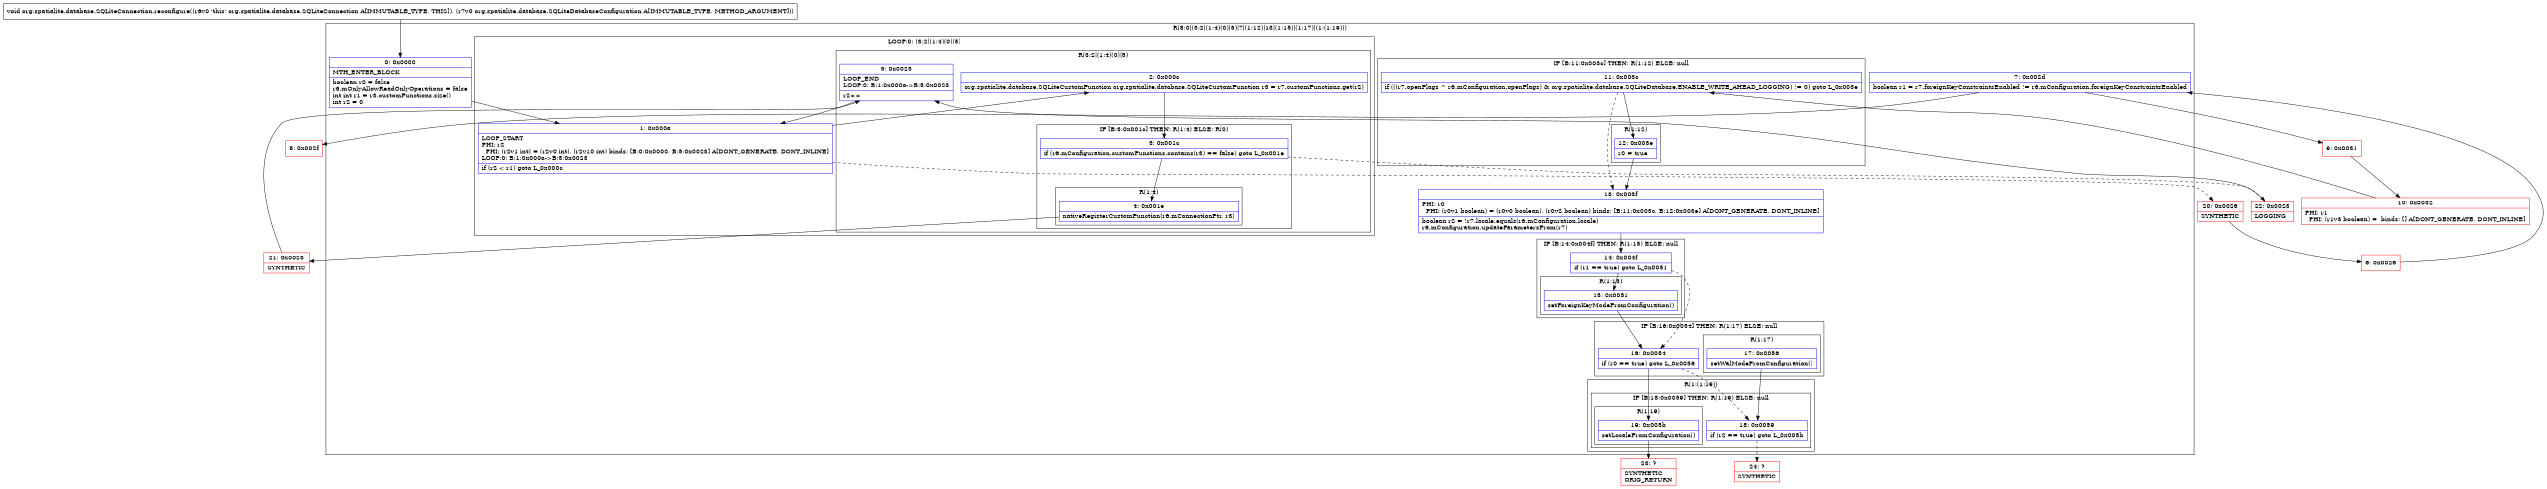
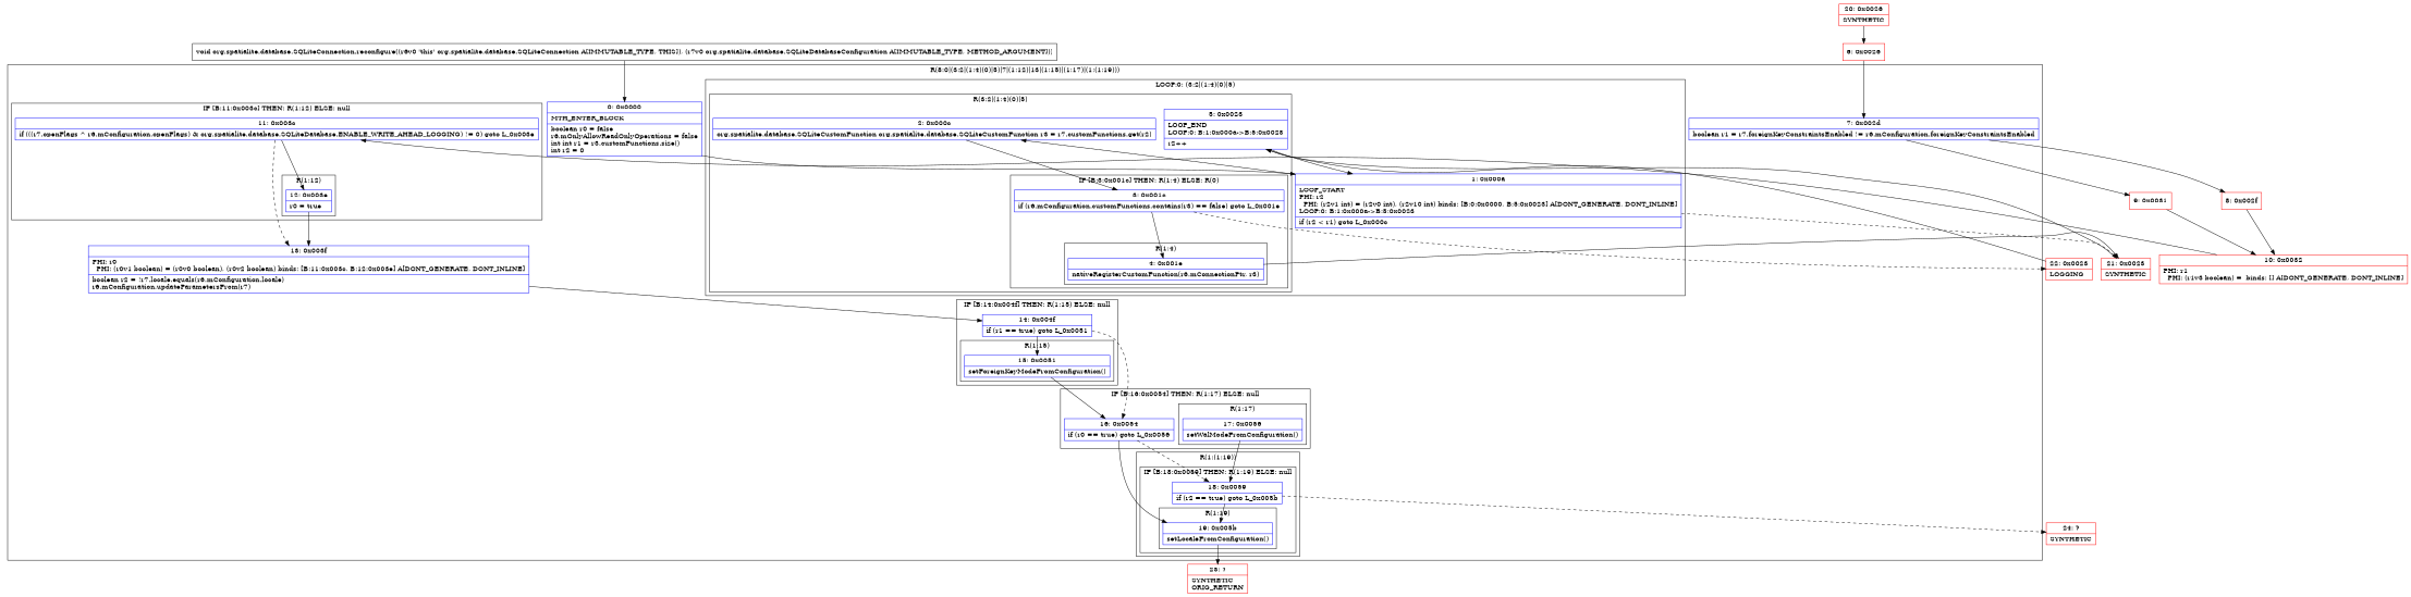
  digraph {
    node [color=blue shape=record]
    n1 [label="{4\:\ 0x001e|nativeRegisterCustomFunction(r6.mConnectionPtr, r3)\l}"]
    n2 [label="{3\:\ 0x001c|if (r6.mConfiguration.customFunctions.contains(r3) == false) goto L_0x001e\l}"]
    n3 [label="{2\:\ 0x000c|org.spatialite.database.SQLiteCustomFunction org.spatialite.database.SQLiteCustomFunction r3 = r7.customFunctions.get(r2)\l}"]
    n4 [label="{5\:\ 0x0023|LOOP_END\lLOOP:0: B:1:0x000a\-\>B:5:0x0023\l|r2++\l}"]
    n5 [label="{1\:\ 0x000a|LOOP_START\lPHI: r2 \l  PHI: (r2v1 int) = (r2v0 int), (r2v10 int) binds: [B:0:0x0000, B:5:0x0023] A[DONT_GENERATE, DONT_INLINE]\lLOOP:0: B:1:0x000a\-\>B:5:0x0023\l|if (r2 \< r1) goto L_0x000c\l}"]
    n6 [label="{12\:\ 0x003e|r0 = true\l}"]
    n7 [label="{11\:\ 0x003c|if (((r7.openFlags ^ r6.mConfiguration.openFlags) & org.spatialite.database.SQLiteDatabase.ENABLE_WRITE_AHEAD_LOGGING) != 0) goto L_0x003e\l}"]
    n8 [label="{15\:\ 0x0051|setForeignKeyModeFromConfiguration()\l}"]
    n9 [label="{14\:\ 0x004f|if (r1 == true) goto L_0x0051\l}"]
    n10 [label="{17\:\ 0x0056|setWalModeFromConfiguration()\l}"]
    n11 [label="{16\:\ 0x0054|if (r0 == true) goto L_0x0056\l}"]
    n12 [label="{19\:\ 0x005b|setLocaleFromConfiguration()\l}"]
    n13 [label="{18\:\ 0x0059|if (r2 == true) goto L_0x005b\l}"]
    n14 [label="{0\:\ 0x0000|MTH_ENTER_BLOCK\l|boolean r0 = false\lr6.mOnlyAllowReadOnlyOperations = false\lint int r1 = r3.customFunctions.size()\lint r2 = 0\l}"]
    n15 [label="{7\:\ 0x002d|boolean r1 = r7.foreignKeyConstraintsEnabled != r6.mConfiguration.foreignKeyConstraintsEnabled\l}"]
    n16 [label="{13\:\ 0x003f|PHI: r0 \l  PHI: (r0v1 boolean) = (r0v0 boolean), (r0v2 boolean) binds: [B:11:0x003c, B:12:0x003e] A[DONT_GENERATE, DONT_INLINE]\l|boolean r2 = !r7.locale.equals(r6.mConfiguration.locale)\lr6.mConfiguration.updateParametersFrom(r7)\l}"]
    n17 [color=red label="{21\:\ 0x0023|SYNTHETIC\l}"]
    n18 [color=red label="{22\:\ 0x0023|LOGGING\l}"]
    n19 [color=red label="{20\:\ 0x0026|SYNTHETIC\l}"]
    n20 [color=red label="{23\:\ ?|SYNTHETIC\lORIG_RETURN\l}"]
    n21 [color=red label="{24\:\ ?|SYNTHETIC\l}"]
    n22 [color=red label="{8\:\ 0x002f}"]
    n23 [color=red label="{9\:\ 0x0031}"]
    n24 [color=red label="{6\:\ 0x0026}"]
    n25 [color=red label="{10\:\ 0x0032|PHI: r1 \l  PHI: (r1v3 boolean) =  binds: [] A[DONT_GENERATE, DONT_INLINE]\l}"]
    n26 [label="{void org.spatialite.database.SQLiteConnection.reconfigure((r6v0 'this' org.spatialite.database.SQLiteConnection A[IMMUTABLE_TYPE, THIS]), (r7v0 org.spatialite.database.SQLiteDatabaseConfiguration A[IMMUTABLE_TYPE, METHOD_ARGUMENT])) }" color=""]
    subgraph cluster_1 {
      label="R(8:0|(3:2|(1:4)(0)|5)|7|(1:12)|13|(1:15)|(1:17)|(1:(1:19)))"
      n14
      n15
      n16
      subgraph cluster_2 {
        label="LOOP:0: (3:2|(1:4)(0)|5)"
        n5
        subgraph cluster_3 {
          label="R(3:2|(1:4)(0)|5)"
          n3
          n4
          subgraph cluster_4 {
            label="IF [B:3:0x001c] THEN: R(1:4) ELSE: R(0)"
            n2
            subgraph cluster_5 {
              label="R(1:4)"
              n1
            }
            subgraph cluster_6 {
              label="R(0)"
            }
          }
        }
      }
      subgraph cluster_7 {
        label="IF [B:11:0x003c] THEN: R(1:12) ELSE: null"
        n7
        subgraph cluster_8 {
          label="R(1:12)"
          n6
        }
      }
      subgraph cluster_9 {
        label="IF [B:14:0x004f] THEN: R(1:15) ELSE: null"
        n9
        subgraph cluster_10 {
          label="R(1:15)"
          n8
        }
      }
      subgraph cluster_11 {
        label="IF [B:16:0x0054] THEN: R(1:17) ELSE: null"
        n11
        subgraph cluster_12 {
          label="R(1:17)"
          n10
        }
      }
      subgraph cluster_13 {
        label="R(1:(1:19))"
        subgraph cluster_14 {
          label="IF [B:18:0x0059] THEN: R(1:19) ELSE: null"
          n13
          subgraph cluster_15 {
            label="R(1:19)"
            n12
          }
        }
      }
    }
    n1 -> n17
    n2 -> n1
    n2 -> n18 [style=dashed]
    n3 -> n2
    n4 -> n5
    n5 -> n3
-   n5 -> n19 [style=dashed]
+   n5 -> n17 [style=dashed]
    n6 -> n16
    n7 -> n6
    n7 -> n16 [style=dashed]
    n8 -> n11
    n9 -> n8
    n9 -> n11 [style=dashed]
    n10 -> n13
    n11 -> n12
    n11 -> n13 [style=dashed]
    n12 -> n20
+   n13 -> n12
    n13 -> n21 [style=dashed]
    n14 -> n5
    n15 -> n22
    n15 -> n23
    n16 -> n9
    n17 -> n4
    n18 -> n4
    n19 -> n24
+   n22 -> n25
    n23 -> n25
    n24 -> n15
    n25 -> n7
    n26 -> n14
  }
